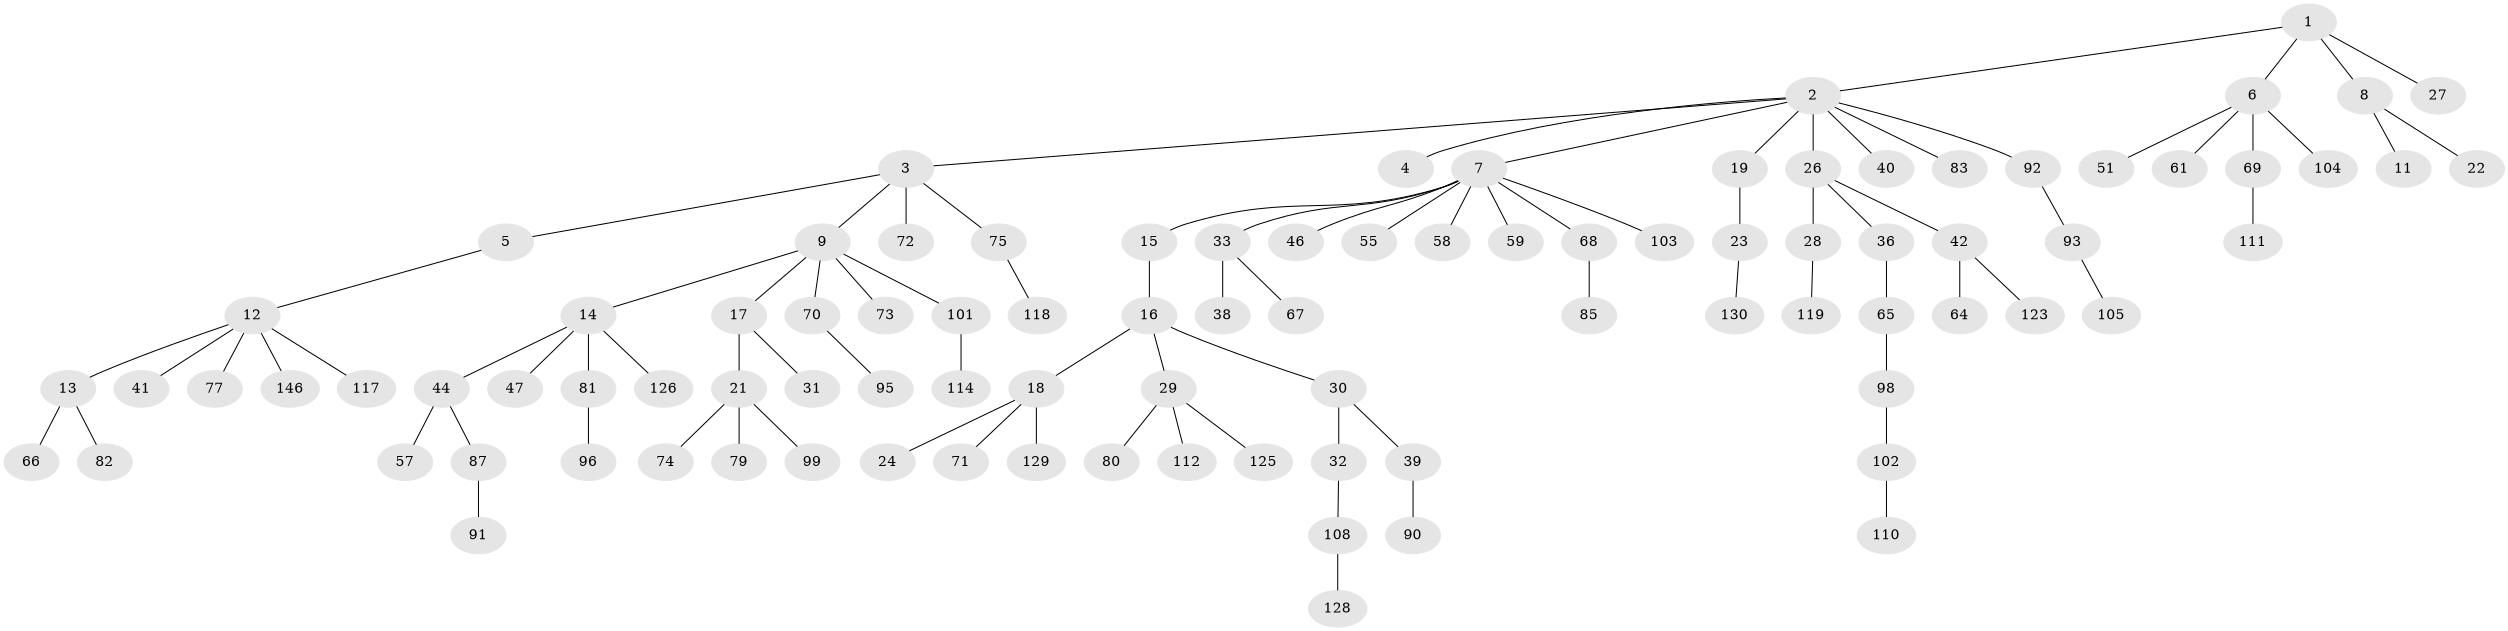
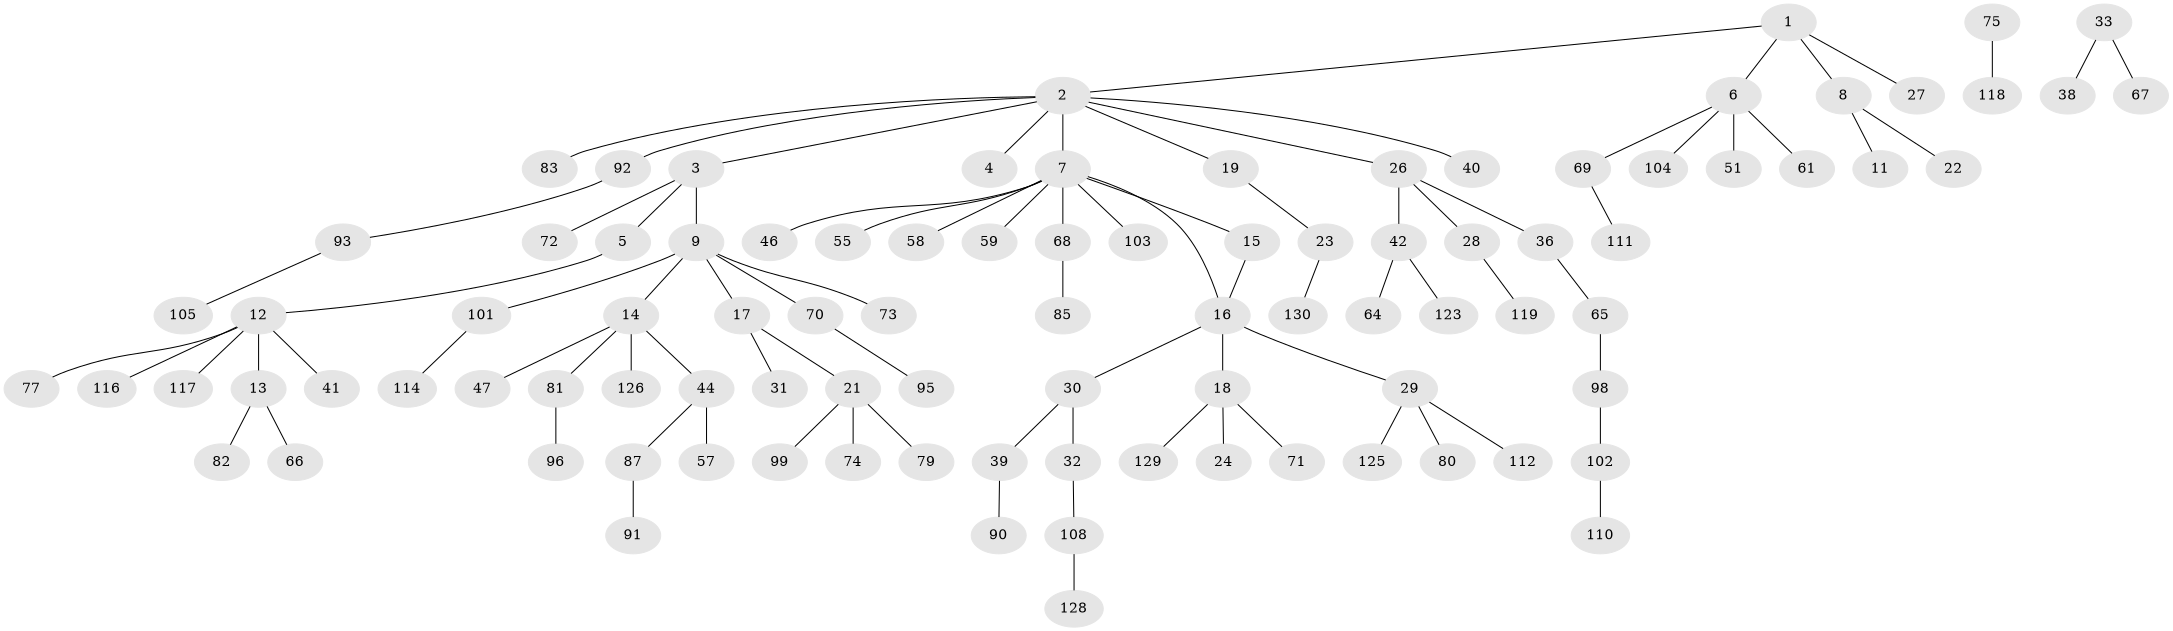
  graph {
    node [color=gray90 style=filled]
    2 [super="+35"]
    3
    4
    7 [super="+10"]
    19
    26 [super="+127"]
    40
    83
    92 [super="+100"]
    1
    6 [super="+122"]
    8 [super="+132"]
    27 [super="+45"]
    51
    61 [super="+106"]
    69 [super="+107"]
    104
    11 [super="+76"]
    22 [super="+134"]
    5 [super="+89"]
    9 [super="+49"]
    72 [super="+97"]
    75 [super="+109"]
    15 [super="+86"]
    33 [super="+64"]
    46
    55
    58
    59
    68
    103 [super="+121"]
    23 [super="+84"]
    28 [super="+48"]
    36 [super="+62"]
    42 [super="+50"]
    93 [super="+124"]
    12 [super="+37"]
    14 [super="+25"]
    17 [super="+20"]
    70
    73
    101
    118
    13 [super="+60"]
    41
    77
-   116 [label=146]
+   116
    117
    111
    16 [super="+78"]
    38 [super="+52"]
    67
    85 [super="+115"]
    44
    47
    81 [super="+120"]
    126
    21 [super="+56"]
    31 [super="+53"]
    95
    114
    66
    82
    57 [super="+63"]
    87
    96
    18 [super="+54"]
    29 [super="+88"]
    30 [super="+34"]
    24
    71
    129
    80 [super="+131"]
    112
    125
    32 [super="+43"]
    39 [super="+133"]
    74
    79
    99
    130
    119
    65
    n84 [label=64 super="+113"]
    123
    108
    90
    128
    98
    91
    102
    105
    110
    2 -- 3
    2 -- 4
    2 -- 7
    2 -- 19
    2 -- 26
    2 -- 40
    2 -- 83
    2 -- 92
    3 -- 5
    3 -- 9
    3 -- 72
-   3 -- 75
    7 -- 15
-   7 -- 33
+   7 -- 16
    7 -- 46
    7 -- 55
    7 -- 58
    7 -- 59
    7 -- 68
    7 -- 103
    19 -- 23
    26 -- 28
    26 -- 36
    26 -- 42
    92 -- 93
    1 -- 2
    1 -- 6
    1 -- 8
    1 -- 27
    6 -- 51
    6 -- 61
    6 -- 69
    6 -- 104
    8 -- 11
    8 -- 22
    69 -- 111
    5 -- 12
    9 -- 14
    9 -- 17
    9 -- 70
    9 -- 73
    9 -- 101
    75 -- 118
    15 -- 16
    33 -- 38
    33 -- 67
    68 -- 85
    23 -- 130
    28 -- 119
    36 -- 65
    42 -- n84
    42 -- 123
    93 -- 105
    12 -- 13
    12 -- 41
    12 -- 77
    12 -- 116
    12 -- 117
    14 -- 44
    14 -- 47
    14 -- 81
    14 -- 126
    17 -- 21
    17 -- 31
    70 -- 95
    101 -- 114
    13 -- 66
    13 -- 82
    16 -- 18
    16 -- 29
    16 -- 30
    44 -- 57
    44 -- 87
    81 -- 96
    21 -- 74
    21 -- 79
    21 -- 99
    87 -- 91
    18 -- 24
    18 -- 71
    18 -- 129
    29 -- 80
    29 -- 112
    29 -- 125
    30 -- 32
    30 -- 39
    32 -- 108
    39 -- 90
    65 -- 98
    108 -- 128
    98 -- 102
    102 -- 110
  }
